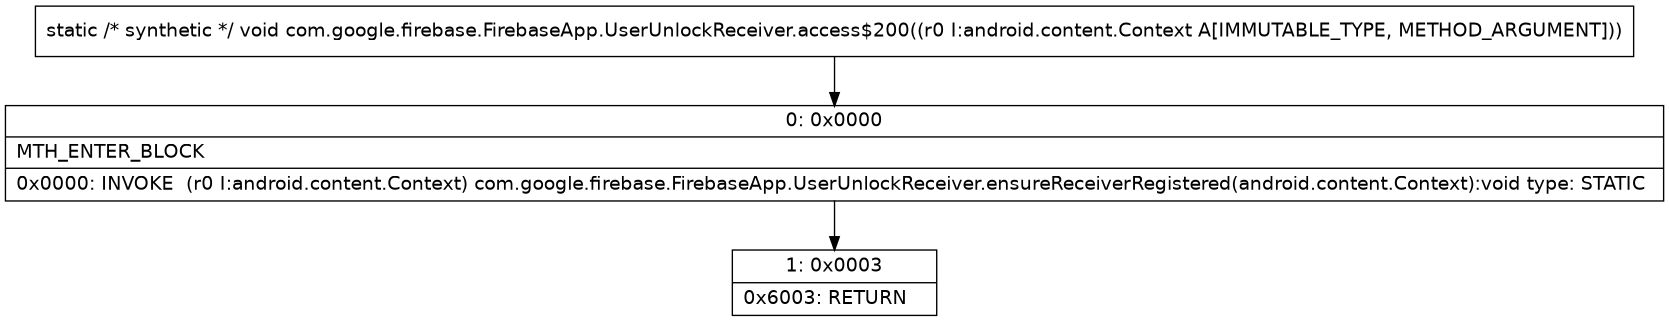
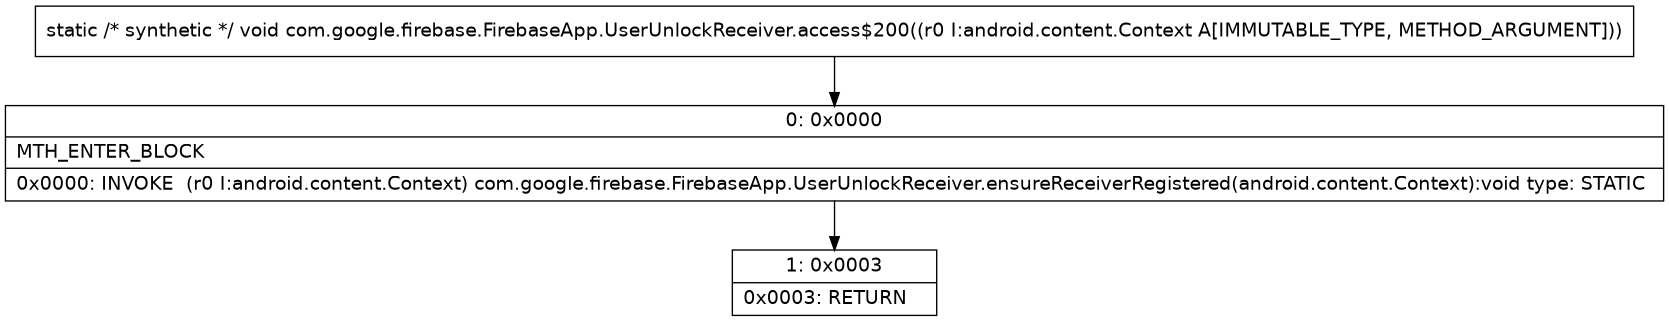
  digraph {
    fontname="DejaVu Sans"
    node [shape=record fontname="DejaVu Sans"]
    edge [fontname="DejaVu Sans"]
    n1 [label="{0\:\ 0x0000|MTH_ENTER_BLOCK\l|0x0000: INVOKE  (r0 I:android.content.Context) com.google.firebase.FirebaseApp.UserUnlockReceiver.ensureReceiverRegistered(android.content.Context):void type: STATIC \l}"]
-   n2 [label="{1\:\ 0x0003|0x6003: RETURN   \l}"]
+   n2 [label="{1\:\ 0x0003|0x0003: RETURN   \l}"]
    n3 [label="{static \/* synthetic *\/ void com.google.firebase.FirebaseApp.UserUnlockReceiver.access$200((r0 I:android.content.Context A[IMMUTABLE_TYPE, METHOD_ARGUMENT])) }"]
    n1 -> n2
    n3 -> n1
  }
